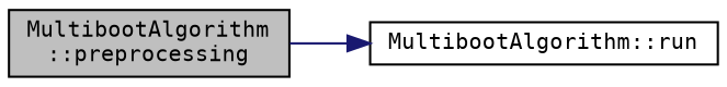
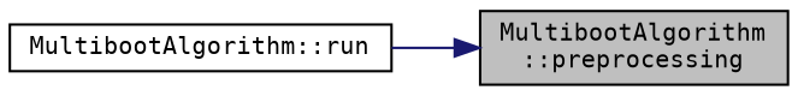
  digraph {
    rankdir=RL
    fontname="DejaVu Sans Mono"
    node [color=black fontname="DejaVu Sans Mono" fontsize=10 shape=record style=filled]
    n1 [fillcolor=grey75 fontcolor=black height=0.2 label="MultibootAlgorithm\l::preprocessing" width=0.4]
    n2 [fillcolor=white height=0.2 label="MultibootAlgorithm::run" width=0.4]
-   n2 -> n1 [color=midnightblue dir=back fontname="DejaVu Sans Mono" fontsize=10 labelfontname=Helvetica labelfontsize=10 style=solid]
+   n1 -> n2 [color=midnightblue dir=back fontname="DejaVu Sans Mono" fontsize=10 labelfontname=Helvetica labelfontsize=10 style=solid]
  }
